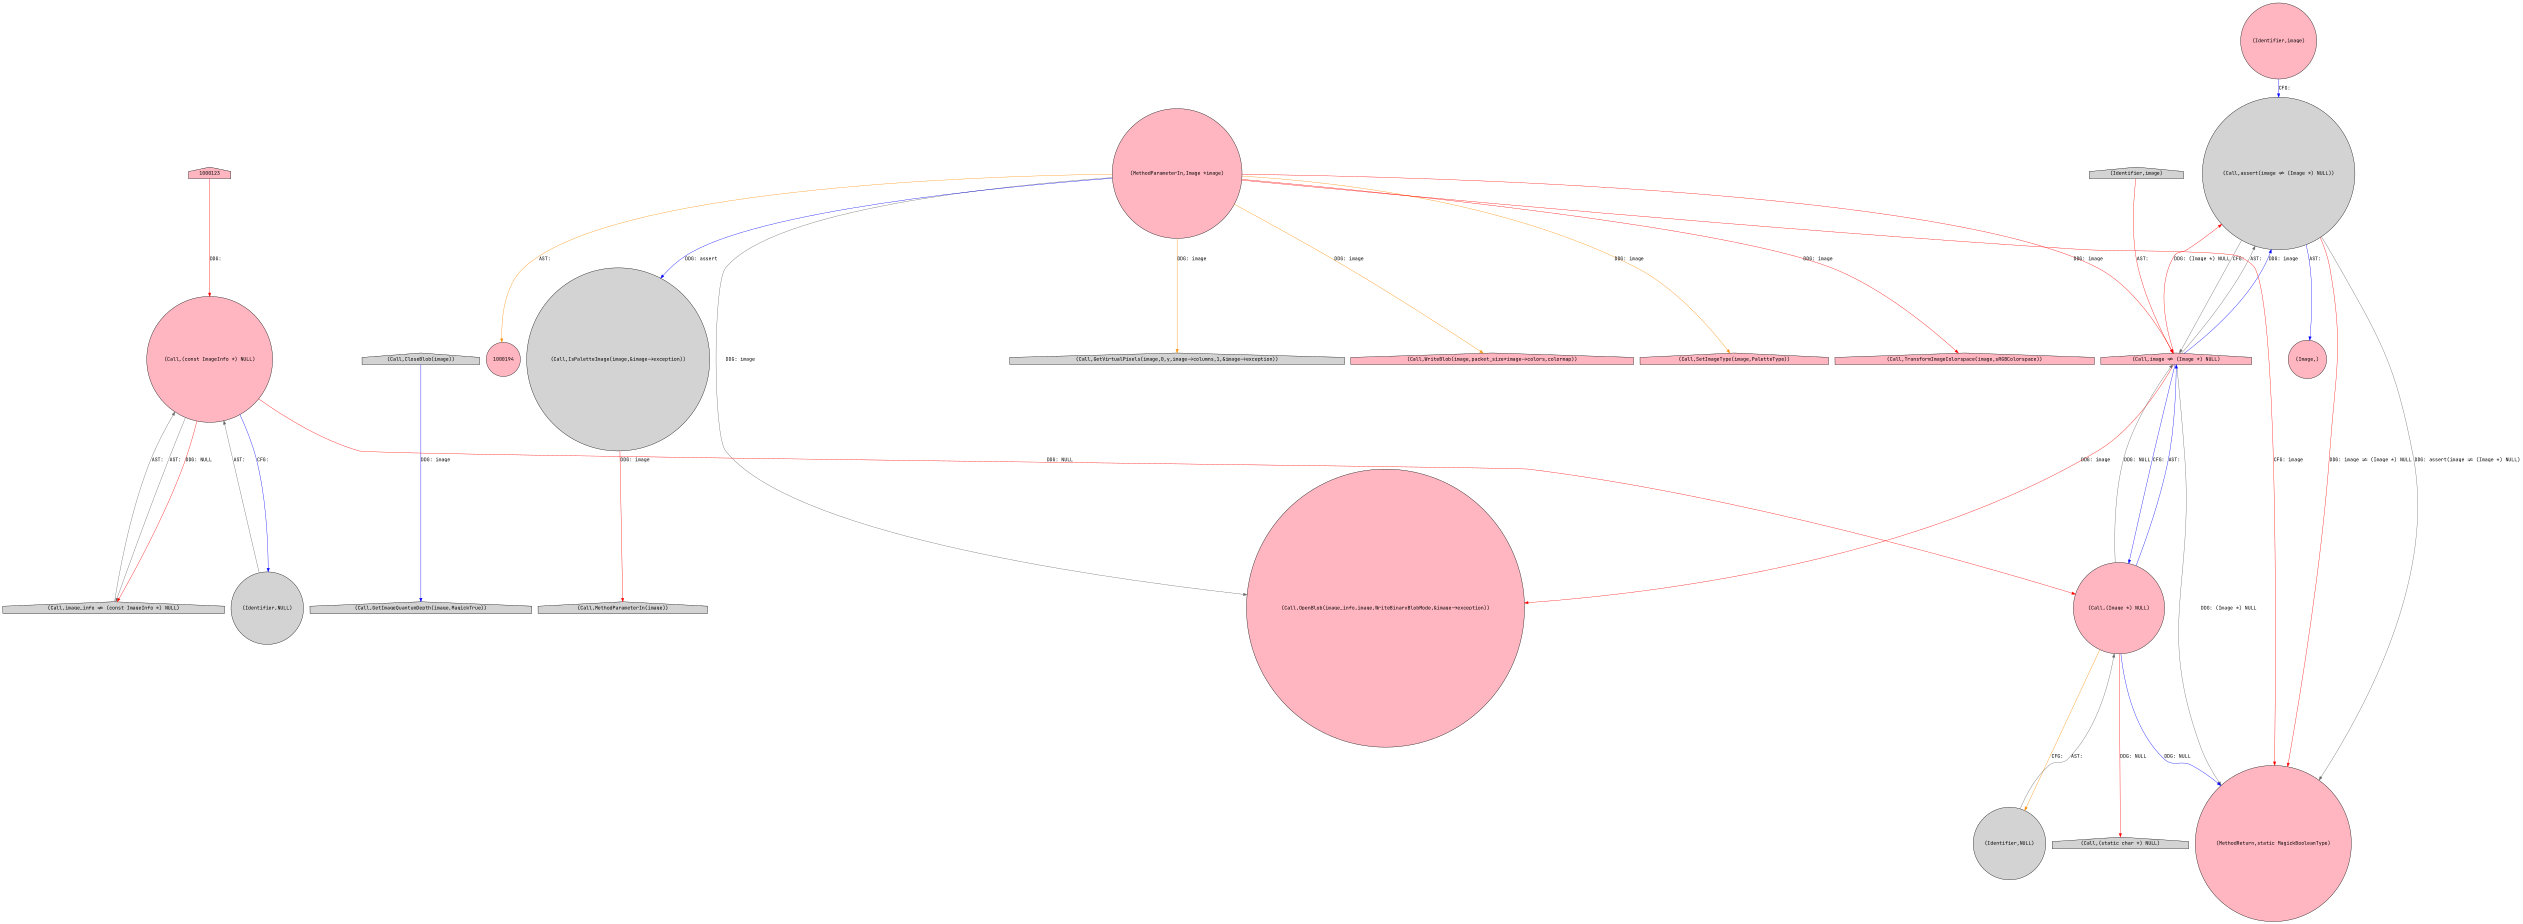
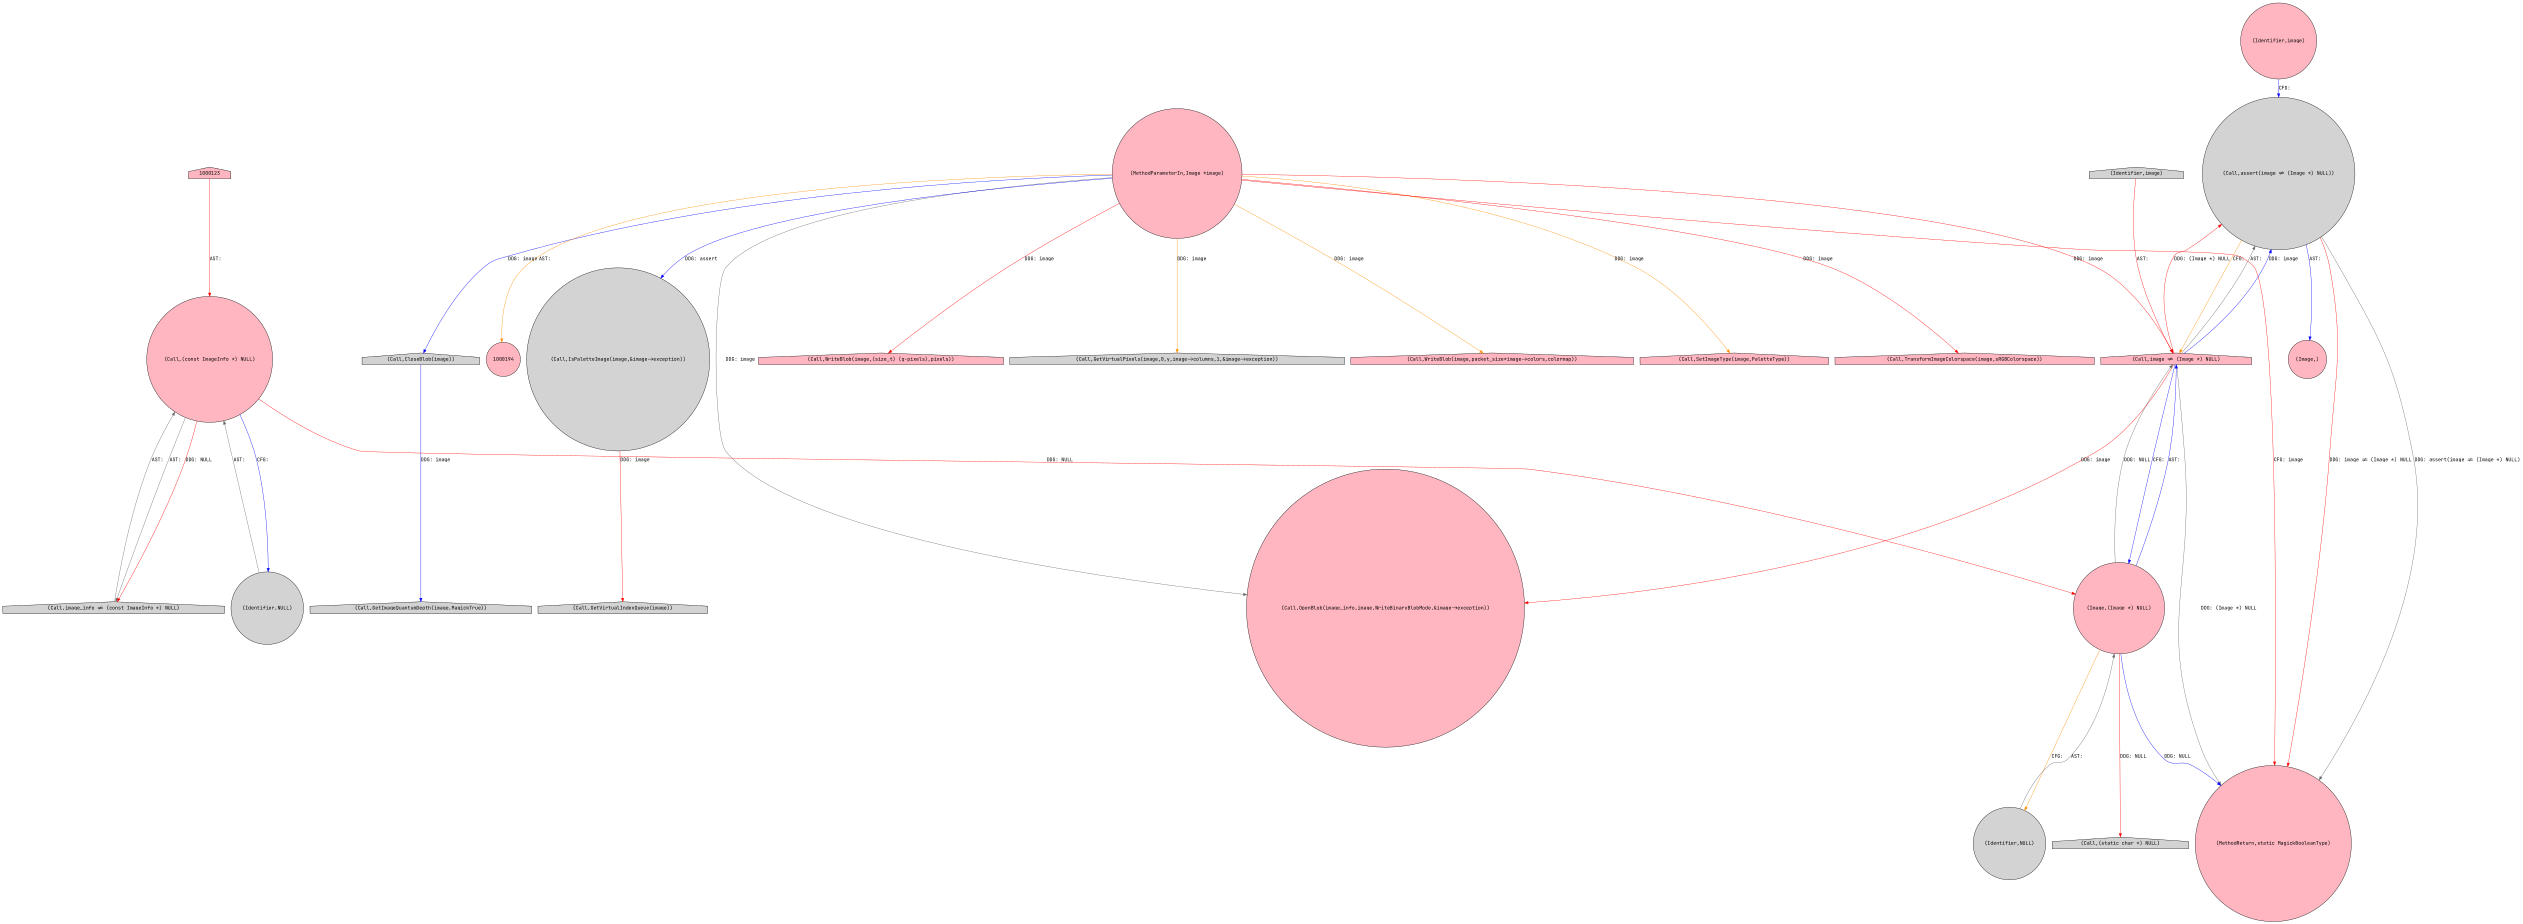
  digraph {
    fontname="JetBrains Mono"
    node [fillcolor=lightpink fontname="JetBrains Mono" shape=house style=filled]
    edge [color=red fontname="JetBrains Mono"]
    n1 [fillcolor=lightgrey label="(Call,assert(image != (Image *) NULL))" shape=circle]
    n2 [label="(Call,image != (Image *) NULL)"]
    n3 [label="(MethodReturn,static MagickBooleanType)" shape=circle]
    n4 [label="(Image,)" shape=circle]
-   n5 [label="(Call,(Image *) NULL)" shape=circle]
+   n5 [label="(Image,(Image *) NULL)" shape=circle]
    n6 [label="(Call,OpenBlob(image_info,image,WriteBinaryBlobMode,&image->exception))" shape=circle]
    n7 [fillcolor=lightgrey label="(Identifier,NULL)" shape=circle]
    n8 [fillcolor=lightgrey label="(Call,(static char *) NULL)"]
    n9 [label="(MethodParameterIn,Image *image)" shape=circle]
    n10 [fillcolor=lightgrey label="(Call,IsPaletteImage(image,&image->exception))" shape=circle]
+   n11 [label="(Call,WriteBlob(image,(size_t) (q-pixels),pixels))"]
    n12 [fillcolor=lightgrey label="(Call,GetVirtualPixels(image,0,y,image->columns,1,&image->exception))"]
    n13 [label="(Call,WriteBlob(image,packet_size*image->colors,colormap))"]
    n14 [label="(Call,SetImageType(image,PaletteType))"]
    n15 [label="(Call,TransformImageColorspace(image,sRGBColorspace))"]
    n16 [fillcolor=lightgrey label="(Call,CloseBlob(image))"]
    n17 [label=1000194 shape=circle]
-   n18 [fillcolor=lightgrey label="(Call,MethodParameterIn(image))"]
+   n18 [fillcolor=lightgrey label="(Call,GetVirtualIndexQueue(image))"]
    n19 [fillcolor=lightgrey label="(Call,GetImageQuantumDepth(image,MagickTrue))"]
    n20 [label="(Call,(const ImageInfo *) NULL)" shape=circle]
    n21 [fillcolor=lightgrey label="(Call,image_info != (const ImageInfo *) NULL)"]
    n22 [fillcolor=lightgrey label="(Identifier,NULL)" shape=circle]
    n23 [label="(Identifier,image)" shape=circle]
    n24 [fillcolor=lightgrey label="(Identifier,image)"]
    1000123
-   n1 -> n2 [color=gray40 label="CFG: "]
+   n1 -> n2 [color=darkorange label="CFG: "]
    n1 -> n3 [label="DDG: image != (Image *) NULL"]
    n1 -> n3 [color=gray40 label="DDG: assert(image != (Image *) NULL)"]
    n1 -> n4 [color=blue label="AST: "]
    n2 -> n1 [color=gray40 label="AST: "]
    n2 -> n1 [color=blue label="DDG: image"]
    n2 -> n1 [label="DDG: (Image *) NULL"]
    n2 -> n3 [color=gray40 label="DDG: (Image *) NULL"]
    n2 -> n5 [color=blue label="CFG: "]
    n2 -> n6 [label="DDG: image"]
    n5 -> n2 [color=blue label="AST: "]
    n5 -> n2 [color=gray40 label="DDG: NULL"]
    n5 -> n3 [color=blue label="DDG: NULL"]
    n5 -> n7 [color=darkorange label="CFG: "]
    n5 -> n8 [label="DDG: NULL"]
    n7 -> n5 [color=gray40 label="AST: "]
    n9 -> n2 [label="DDG: image"]
    n9 -> n3 [label="CFG: image"]
    n9 -> n6 [color=gray40 label="DDG: image"]
    n9 -> n10 [color=blue label="DDG: assert"]
+   n9 -> n11 [label="DDG: image"]
    n9 -> n12 [color=darkorange label="DDG: image"]
    n9 -> n13 [color=darkorange label="DDG: image"]
    n9 -> n14 [color=darkorange label="DDG: image"]
    n9 -> n15 [label="DDG: image"]
+   n9 -> n16 [color=blue label="DDG: image"]
    n9 -> n17 [color=darkorange label="AST: "]
    n10 -> n18 [label="DDG: image"]
    n16 -> n19 [color=blue label="DDG: image"]
    n20 -> n5 [label="DDG: NULL"]
    n20 -> n21 [color=gray40 label="AST: "]
    n20 -> n21 [label="DDG: NULL"]
    n20 -> n22 [color=blue label="CFG: "]
    n21 -> n20 [color=gray40 label="AST: "]
    n22 -> n20 [color=gray40 label="AST: "]
    n23 -> n1 [color=blue label="CFG: "]
    n24 -> n2 [label="AST: "]
-   1000123 -> n20 [label="DDG: "]
+   1000123 -> n20 [label="AST: "]
  }
